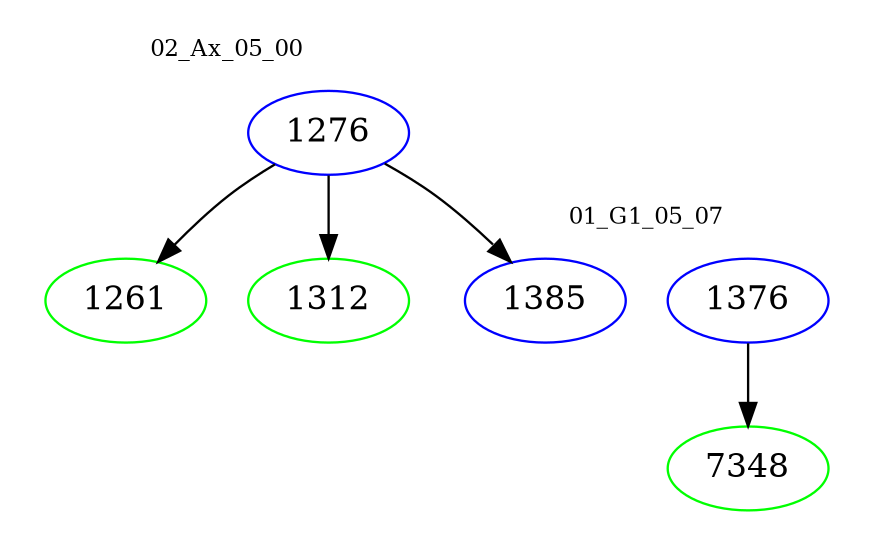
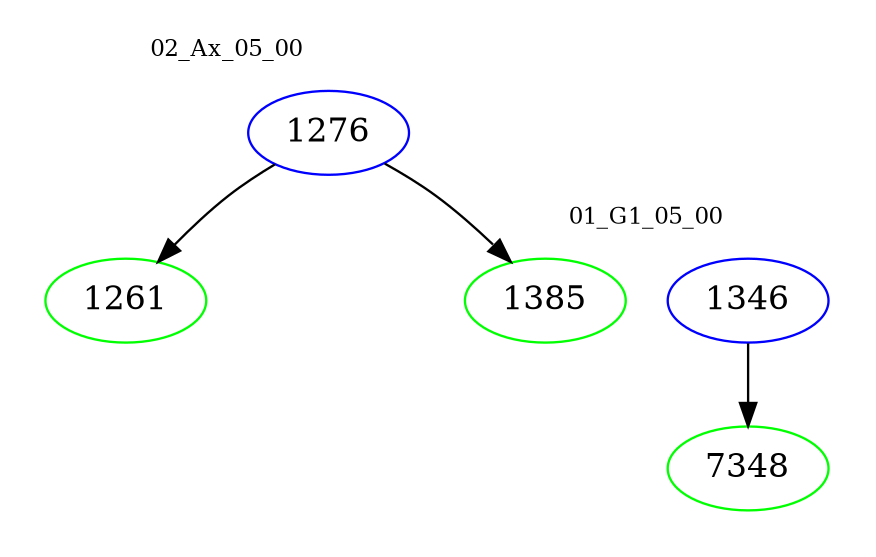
  digraph {
    node [color=green]
    edge [color=black]
    n1 [color=blue label=1276]
    n2 [label=1261]
-   n3 [label=1312]
-   n4 [color=blue label=1376]
+   n4 [color=blue label=1346]
    n5 [label=7348]
-   n6 [color=blue label=1385]
+   n6 [label=1385]
    subgraph cluster_1 {
      color=white
      fontsize=10
      label="02_Ax_05_00"
      n1
      n2
-     n3
    }
    subgraph cluster_2 {
      color=white
      fontsize=10
-     label="01_G1_05_07"
+     label="01_G1_05_00"
      n4
      n5
      n6
    }
    n1 -> n2
-   n1 -> n3
    n1 -> n6
    n4 -> n5
  }
